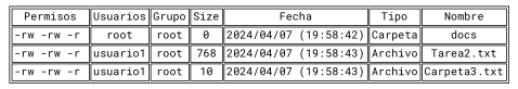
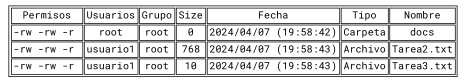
  digraph {
    fontname="Roboto Mono"
-   n1 [label=<<table> 			<tr> 			<td>Permisos</td> 			<td>Usuarios</td> 			<td>Grupo</td> 			<td>Size</td> 			<td>Fecha</td> 			<td>Tipo</td> 			<td>Nombre</td> 			</tr> 			<tr>				<td>-rw -rw -r </td>				<td>root</td>				<td>root</td>				<td>0</td>				<td>2024/04/07 (19:58:42)</td>				<td>Carpeta</td>				<td>docs</td>			</tr>			<tr>				<td>-rw -rw -r </td>				<td>usuario1</td>				<td>root</td>				<td>768</td>				<td>2024/04/07 (19:58:43)</td>				<td>Archivo</td>				<td>Tarea2.txt</td>			</tr>			<tr>				<td>-rw -rw -r </td>				<td>usuario1</td>				<td>root</td>				<td>10</td>				<td>2024/04/07 (19:58:43)</td>				<td>Archivo</td>				<td>Carpeta3.txt</td>			</tr> 		</table>> shape=none fontname="Roboto Mono"]
+   n1 [label=<<table> 			<tr> 			<td>Permisos</td> 			<td>Usuarios</td> 			<td>Grupo</td> 			<td>Size</td> 			<td>Fecha</td> 			<td>Tipo</td> 			<td>Nombre</td> 			</tr> 			<tr>				<td>-rw -rw -r </td>				<td>root</td>				<td>root</td>				<td>0</td>				<td>2024/04/07 (19:58:42)</td>				<td>Carpeta</td>				<td>docs</td>			</tr>			<tr>				<td>-rw -rw -r </td>				<td>usuario1</td>				<td>root</td>				<td>768</td>				<td>2024/04/07 (19:58:43)</td>				<td>Archivo</td>				<td>Tarea2.txt</td>			</tr>			<tr>				<td>-rw -rw -r </td>				<td>usuario1</td>				<td>root</td>				<td>10</td>				<td>2024/04/07 (19:58:43)</td>				<td>Archivo</td>				<td>Tarea3.txt</td>			</tr> 		</table>> shape=none fontname="Roboto Mono"]
  }
